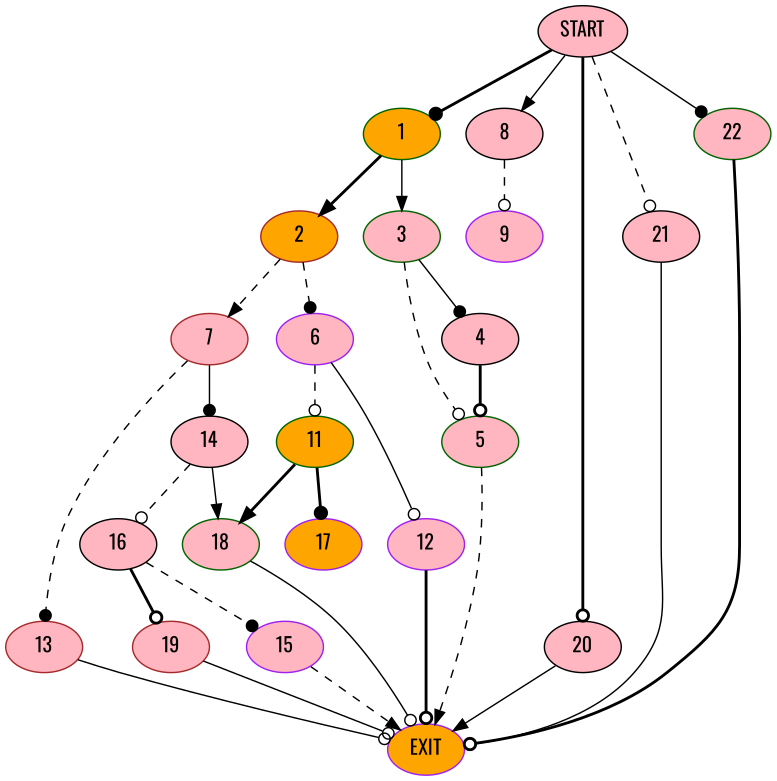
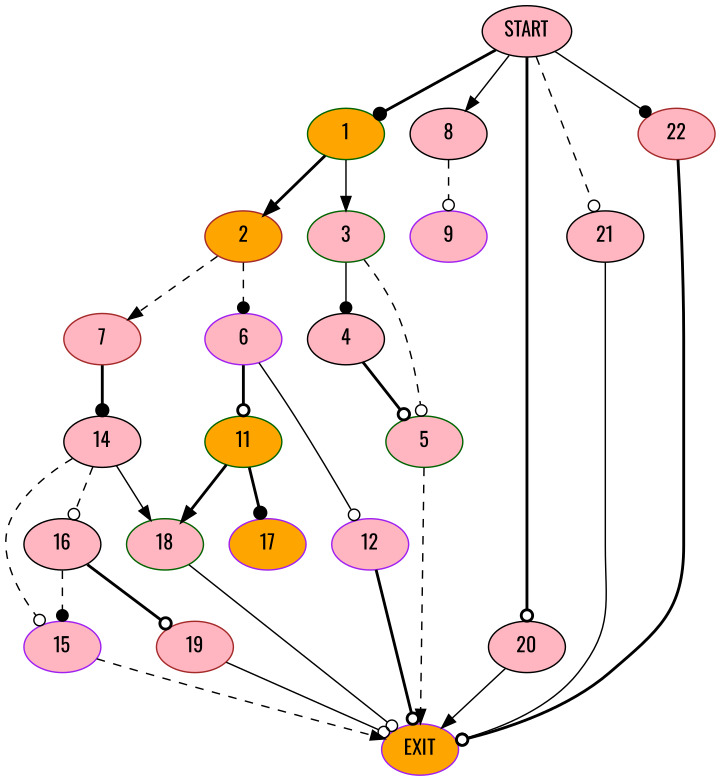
  digraph {
    fontname=Oswald
    node [color=black fillcolor=lightpink fontname=Oswald style=filled]
    edge [arrowhead=odot fontname=Oswald style=bold]
    n1 [label=START]
    1 [color=darkgreen fillcolor=orange]
    8
    20
    21
-   22 [color=darkgreen]
+   22 [color=brown]
    2 [color=brown fillcolor=orange]
    3 [color=darkgreen]
    9 [color=purple]
    n10 [color=purple fillcolor=orange label=EXIT]
    6 [color=purple]
    7 [color=brown]
    4
    5 [color=darkgreen]
    11 [color=darkgreen fillcolor=orange]
    12 [color=purple]
-   13 [color=brown]
    14
    17 [color=purple fillcolor=orange]
    18 [color=darkgreen]
    15 [color=purple]
    16
    19 [color=brown]
    n1 -> 1 [arrowhead=dot]
    n1 -> 8 [arrowhead=normal style=solid]
    n1 -> 20
    n1 -> 21 [style=dashed]
    n1 -> 22 [arrowhead=dot style=solid]
    1 -> 2 [arrowhead=normal]
    1 -> 3 [arrowhead=normal style=solid]
    8 -> 9 [style=dashed]
    20 -> n10 [arrowhead=normal style=solid]
    21 -> n10 [style=solid]
    22 -> n10
    2 -> 6 [arrowhead=dot style=dashed]
    2 -> 7 [arrowhead=normal style=dashed]
    3 -> 4 [arrowhead=dot style=solid]
    3 -> 5 [style=dashed]
-   6 -> 11 [style=dashed]
+   6 -> 11
    6 -> 12 [style=solid]
-   7 -> 13 [arrowhead=dot style=dashed]
-   7 -> 14 [arrowhead=dot style=solid]
+   7 -> 14 [arrowhead=dot]
    4 -> 5
    5 -> n10 [arrowhead=normal style=dashed]
    11 -> 17 [arrowhead=dot]
    11 -> 18 [arrowhead=normal]
    12 -> n10
-   13 -> n10 [style=solid]
    14 -> 18 [arrowhead=normal style=solid]
+   14 -> 15 [style=dashed]
    14 -> 16 [style=dashed]
    18 -> n10 [style=solid]
    15 -> n10 [arrowhead=normal style=dashed]
    16 -> 15 [arrowhead=dot style=dashed]
    16 -> 19
    19 -> n10 [style=solid]
  }
